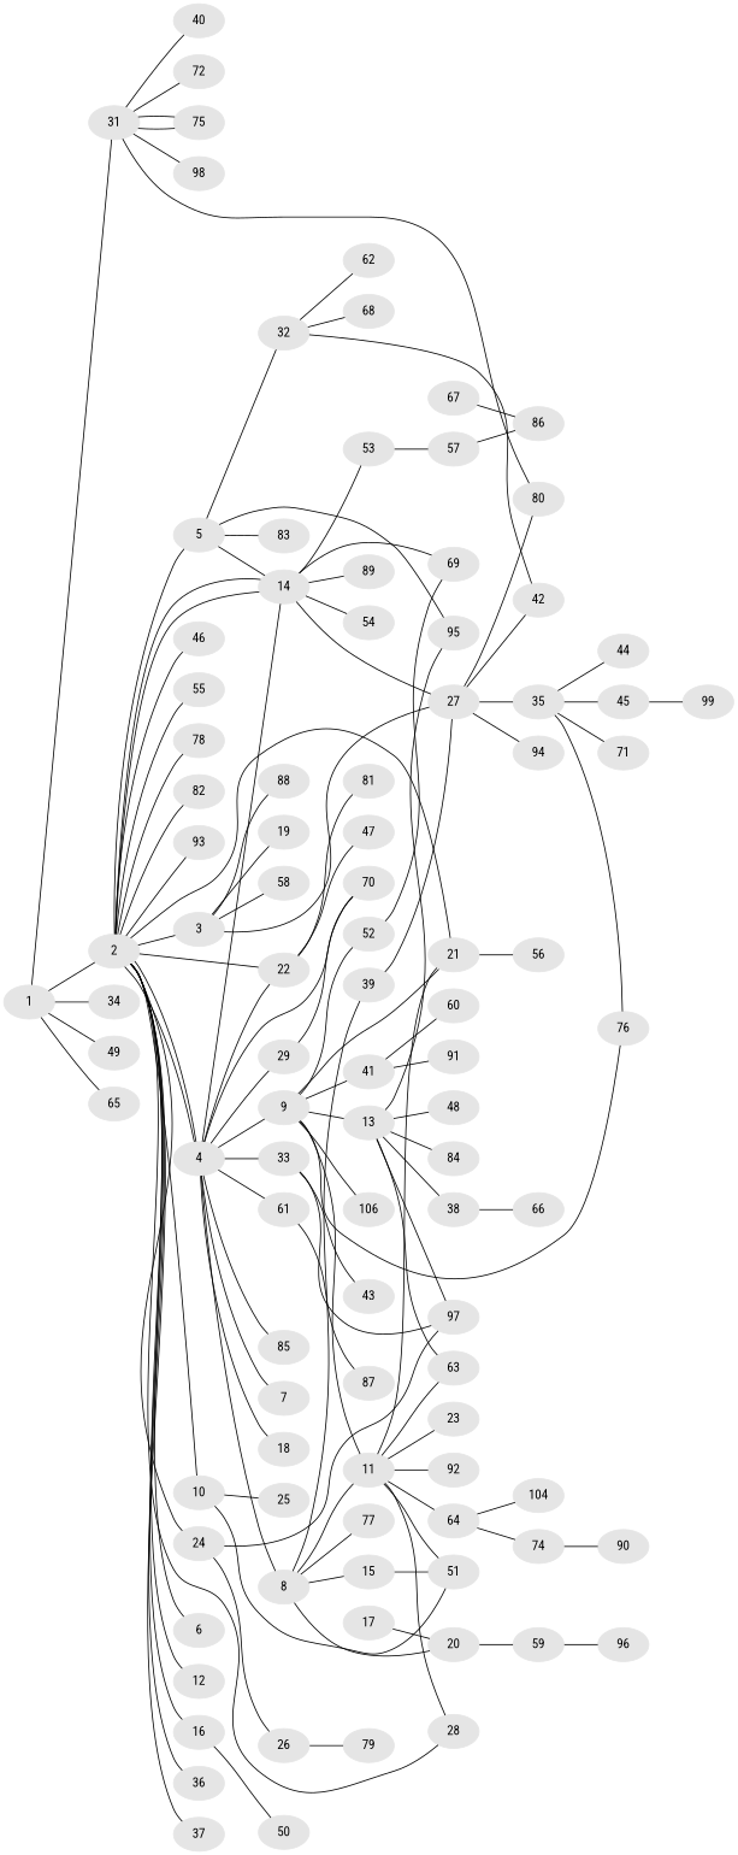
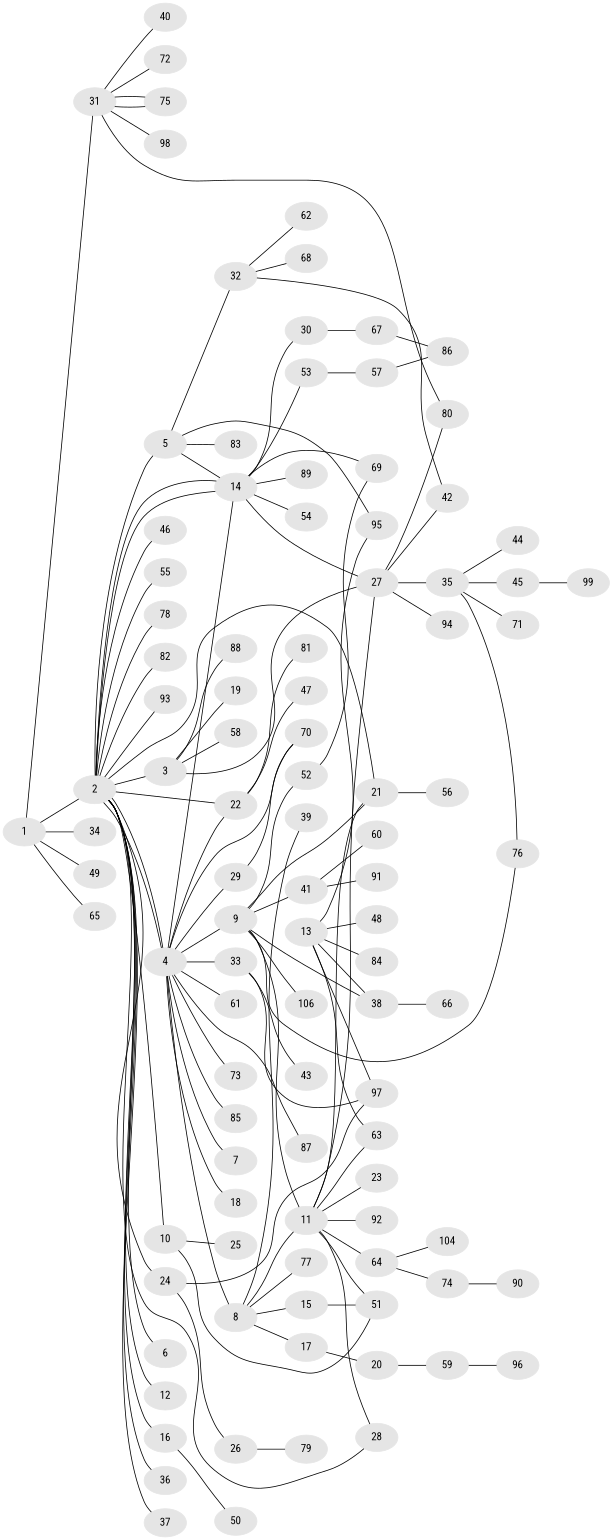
  graph {
    fontname="Roboto Condensed"
    rankdir=LR
    node [color=gray90 fontname="Roboto Condensed" style=filled]
    edge [fontname="Roboto Condensed"]
    1
    2
    31
    34
    49
    65
    10
    3
    4
    5
    6
    12
    14
    16
    21
    22
    24
    28
    36
    37
    46
    55
    78
    82
    93
    25
    51
    80
    40
    72
    75
    98
    19
    27
    58
    88
    7
    8
    9
    18
    29
    33
    61
    70
+   73
    85
    87
    32
    83
    95
+   30
    53
    54
    69
    89
    50
    56
    47
    81
    97
    26
    35
    42
    94
    11
    15
    17
    39
    77
    13
    41
    52
    76
    n74 [label=106]
    43
    62
    68
    23
    63
    64
    92
    20
    38
    48
    84
    60
    91
    74
    n89 [label=104]
    66
    67
    57
    59
    96
    79
    44
    45
    71
    86
    99
    90
    1 -- 2
    1 -- 31
    1 -- 34
    1 -- 49
    1 -- 65
    2 -- 10
    2 -- 3
    2 -- 4
    2 -- 4
    2 -- 5
    2 -- 6
    2 -- 12
    2 -- 14
    2 -- 14
    2 -- 16
    2 -- 21
    2 -- 22
    2 -- 24
    2 -- 28
    2 -- 36
    2 -- 37
    2 -- 46
    2 -- 55
    2 -- 78
    2 -- 82
    2 -- 93
    31 -- 80
    31 -- 40
    31 -- 72
    31 -- 75
    31 -- 75
    31 -- 98
    10 -- 25
    10 -- 51
    3 -- 19
    3 -- 27
    3 -- 58
    3 -- 88
    4 -- 14
    4 -- 22
    4 -- 7
    4 -- 8
    4 -- 9
    4 -- 18
    4 -- 29
    4 -- 33
    4 -- 61
    4 -- 70
+   4 -- 73
    4 -- 85
-   61 -- 87
+   4 -- 87
    5 -- 14
    5 -- 32
    5 -- 83
    5 -- 95
    14 -- 27
+   14 -- 30
    14 -- 53
    14 -- 54
    14 -- 69
    14 -- 89
    16 -- 50
    21 -- 56
    22 -- 47
    22 -- 81
    24 -- 97
    24 -- 26
    27 -- 80
    27 -- 35
    27 -- 42
    27 -- 94
    8 -- 11
    8 -- 15
-   8 -- 20
+   8 -- 17
    8 -- 39
    8 -- 77
    9 -- 21
    9 -- 11
-   9 -- 13
+   9 -- 38
    9 -- 41
    9 -- 52
    9 -- 76
    9 -- n74
    29 -- 70
    33 -- 97
    33 -- 43
    32 -- 42
    32 -- 62
    32 -- 68
+   30 -- 67
    53 -- 57
    26 -- 79
    35 -- 76
    35 -- 44
    35 -- 45
    35 -- 71
    11 -- 21
    11 -- 28
    11 -- 51
-   39 -- 27
+   11 -- 27
    11 -- 23
    11 -- 63
    11 -- 64
    11 -- 92
    15 -- 51
    17 -- 20
    13 -- 95
    13 -- 97
    13 -- 63
    13 -- 38
    13 -- 48
    13 -- 84
    41 -- 60
    41 -- 91
    52 -- 69
    64 -- 74
    64 -- n89
    20 -- 59
    38 -- 66
    74 -- 90
    67 -- 86
    57 -- 86
    59 -- 96
    45 -- 99
  }
